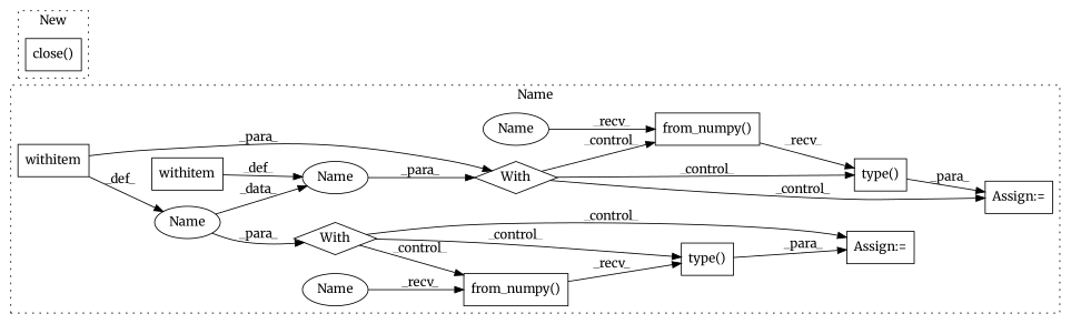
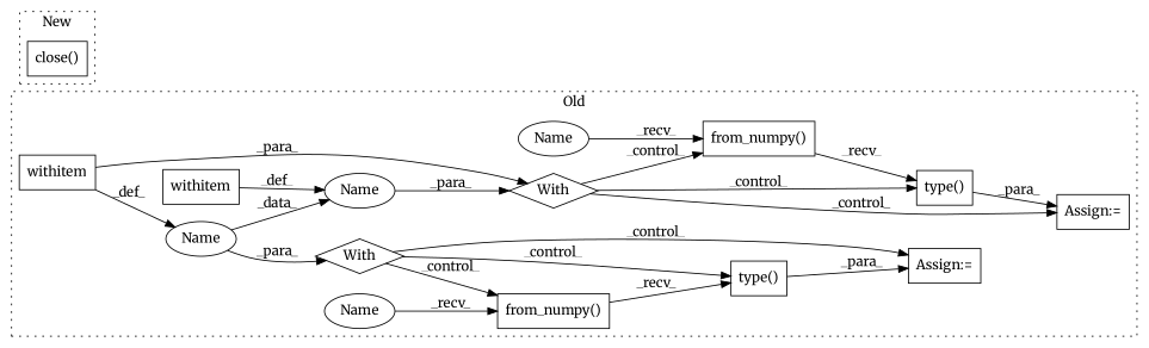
  digraph {
    rankdir=LR
    fontname=Merriweather
    node [a=75 l=4 shape=box fontname=Merriweather]
    edge [fontname=Merriweather]
    n1 [l="17,1" label="from_numpy()" s="1000,1023"]
    n2 [a=87 label=Name s=654 shape=ellipse]
    n3 [a=68 label="Assign:=" s=996]
    n4 [a=39 l="5,99" label=With s="560,569" shape=diamond]
    n5 [l="17,1" label="from_numpy()" s="3889,3910"]
    n6 [a=87 label=Name s=3666 shape=ellipse]
    n7 [a=68 l=6 label="Assign:=" s=3883]
    n8 [a=39 l="5,104" label=With s="3567,3576" shape=diamond]
    n9 [a=49 label=withitem s=565]
    n10 [l="30,1" label="type()" s="1000,1047"]
    n11 [a=49 label=withitem s=3572]
    n12 [l="28,1" label="type()" s="3889,3934"]
    n13 [a=87 l=5 label=Name s=1000 shape=ellipse]
    n14 [a=87 l=5 label=Name s=3889 shape=ellipse]
    n15 [l=12 label="close()" s=4858]
    subgraph cluster_1 {
-     label=Name
+     label=Old
      style=dotted
      n1
      n2
      n3
      n4
      n5
      n6
      n7
      n8
      n9
      n10
      n11
      n12
      n13
      n14
    }
    subgraph cluster_2 {
      label=New
      style=dotted
      n15
    }
    n1 -> n10 [label=_recv_]
    n2 -> n4 [label=_para_]
    n2 -> n6 [label=_data_]
    n4 -> n1 [label=_control_]
    n4 -> n3 [label=_control_]
    n4 -> n10 [label=_control_]
    n5 -> n12 [label=_recv_]
    n6 -> n8 [label=_para_]
    n8 -> n5 [label=_control_]
    n8 -> n7 [label=_control_]
    n8 -> n12 [label=_control_]
    n9 -> n2 [label=_def_]
    n9 -> n8 [label=_para_]
    n10 -> n3 [label=_para_]
    n11 -> n6 [label=_def_]
    n12 -> n7 [label=_para_]
    n13 -> n1 [label=_recv_]
    n14 -> n5 [label=_recv_]
  }
